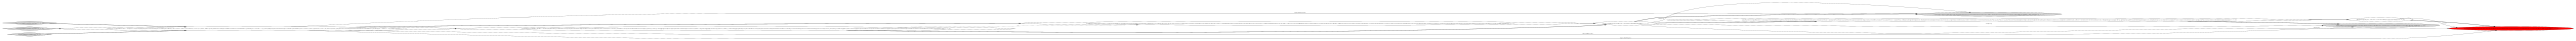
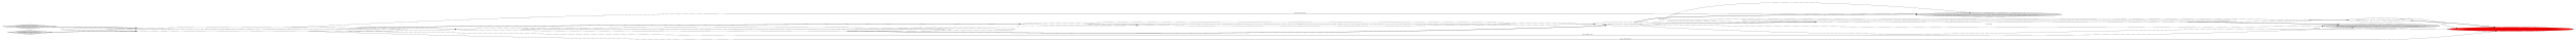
  digraph {
    rankdir=LR
    fontname=Roboto
    node [fillcolor=white shape=ellipse style=filled fontname=Roboto]
    edge [style=bold fontname=Roboto]
    n1 [label="GroupByQuery.Builder builder = makeQueryBuilder().setDataSource(QueryRunnerTestHelper.dataSource).setInterval(\"2011-04-02/2011-04-04\").setDimensions(new DefaultDimensionSpec(\"quality\",\"alias\")).setAggregatorSpecs(QueryRunnerTestHelper.rowsCount,new LongSumAggregatorFactory(\"index\",\"index\")).setPostAggregatorSpecs(ImmutableList.of(QueryRunnerTestHelper.addRowsIndexConstant)).setGranularity(new PeriodGranularity(new Period(\"P1M\"),null,null)).setHavingSpec(new OrHavingSpec(ImmutableList.of(new GreaterThanHavingSpec(QueryRunnerTestHelper.addRowsIndexConstantMetric,1000L))))@@@4@@@['1', '1', '0']"]
    n2 [label="GroupByQuery.Builder builder = makeQueryBuilder().setDataSource(QueryRunnerTestHelper.dataSource).setInterval(\"2011-04-02/2011-04-04\").setDimensions(new DefaultDimensionSpec(\"quality\",\"alias\")).setAggregatorSpecs(QueryRunnerTestHelper.rowsCount,new LongSumAggregatorFactory(\"index\",\"index\")).setPostAggregatorSpecs(ImmutableList.of(QueryRunnerTestHelper.addRowsIndexConstant)).setGranularity(new PeriodGranularity(new Period(\"P1M\"),null,null)).setHavingSpec(new OrHavingSpec(ImmutableList.of(new GreaterThanHavingSpec(QueryRunnerTestHelper.addRowsIndexConstantMetric,1000L))))@@@4@@@['0', '0', '1']"]
    n3 [label="final GroupByQuery fullQuery = builder.build()@@@5@@@['1', '1', '1']"]
    n4 [fillcolor=lightgray label="TestHelper.assertExpectedObjects(expectedResults,GroupByQueryRunnerTestHelper.runQuery(factory,runner,fullQuery),\"postagg-havingspec\")@@@6@@@['0', '0', '1']"]
    n5 [label="QueryRunner mergedRunner = factory.getToolchest().mergeResults(new QueryRunner<Row>(){@Override public Sequence<Row> run(QueryPlus<Row> queryPlus,ResponseContext responseContext){final QueryPlus queryPlus1 = queryPlus.withQuerySegmentSpec(new MultipleIntervalSegmentSpec(Collections.singletonList(Intervals.of(\"2011-04-02/2011-04-03\"))))final QueryPlus queryPlus2 = queryPlus.withQuerySegmentSpec(new MultipleIntervalSegmentSpec(Collections.singletonList(Intervals.of(\"2011-04-03/2011-04-04\"))))return new MergeSequence(queryPlus.getQuery().getResultOrdering(),Sequences.simple(Arrays.asList(runner.run(queryPlus1,responseContext),runner.run(queryPlus2,responseContext))))}})@@@6@@@['1', '1', '0']"]
    n6 [fillcolor=lightgray label="TestHelper.assertExpectedObjects(expectedResults,mergedRunner.run(QueryPlus.wrap(fullQuery)),\"merged\")@@@14@@@['0', '1', '0']"]
    n7 [label="Map<String,Object> context = new HashMap<>()@@@14@@@['1', '0', '0']"]
-   n8 [fillcolor=lightgray label="testPostAggMergedHavingSpec['1', '0', '0']" shape=diamond]
    n9 [label="List<Row> expectedResults = Arrays.asList(GroupByQueryRunnerTestHelper.createExpectedRow(\"2011-04-01\",\"alias\",\"mezzanine\",\"rows\",6L,\"index\",4420L,QueryRunnerTestHelper.addRowsIndexConstantMetric,(double)(6L + 4420L + 1L)),GroupByQueryRunnerTestHelper.createExpectedRow(\"2011-04-01\",\"alias\",\"premium\",\"rows\",6L,\"index\",4416L,QueryRunnerTestHelper.addRowsIndexConstantMetric,(double)(6L + 4416L + 1L)))@@@3@@@['1', '1', '1']"]
    n10 [fillcolor=red label="TestHelper.assertExpectedObjects(expectedResults,mergedRunner.run(QueryPlus.wrap(fullQuery),context),\"merged\")@@@15@@@['1', '0', '0']"]
    n11 [fillcolor=lightgray label="testPostAggMergedHavingSpec['0', '1', '0']" shape=diamond]
    n12 [fillcolor=lightgray label="testPostAggHavingSpec['0', '0', '1']" shape=diamond]
    n1 -> n2 [label=0 style=dashed]
    n1 -> n3
    n2 -> n3
    n3 -> n4
    n3 -> n4 [label=fullQuery style=solid]
    n3 -> n5
    n3 -> n6 [label=fullQuery style=solid]
    n3 -> n10 [label=fullQuery style=solid]
    n5 -> n6
    n5 -> n7
    n7 -> n10 [label=context style=solid]
    n7 -> n10
-   n8 -> n9
    n9 -> n1
    n9 -> n2
    n9 -> n4 [label=expectedResults style=solid]
    n9 -> n6 [label=expectedResults style=solid]
    n9 -> n10 [label=expectedResults style=solid]
    n11 -> n9
    n12 -> n9
  }
